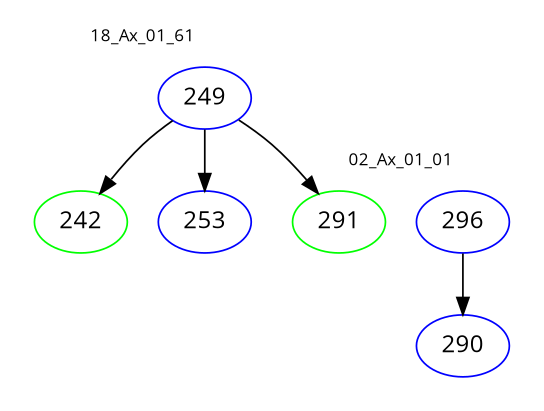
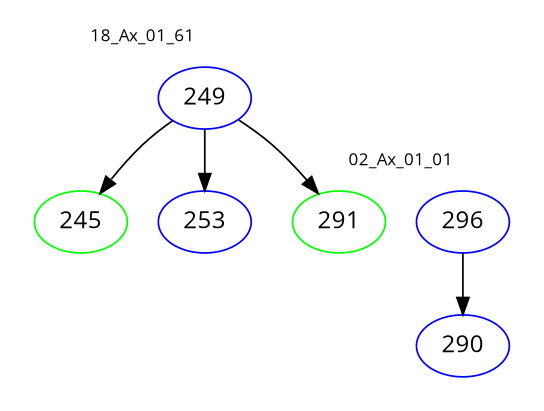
  digraph {
    fontname="Open Sans"
    node [color=blue fontname="Open Sans"]
    edge [color=black fontname="Open Sans"]
    n1 [label=296]
    n2 [label=290]
    n3 [color=green label=291]
    n4 [label=249]
-   n5 [color=green label=242]
+   n5 [color=green label=245]
    n6 [label=253]
    subgraph cluster_1 {
      color=white
      fontsize=10
      label="02_Ax_01_01"
      n1
      n2
      n3
    }
    subgraph cluster_2 {
      color=white
      fontsize=10
      label="18_Ax_01_61"
      n4
      n5
      n6
    }
    n1 -> n2
    n4 -> n3
    n4 -> n5
    n4 -> n6
  }
